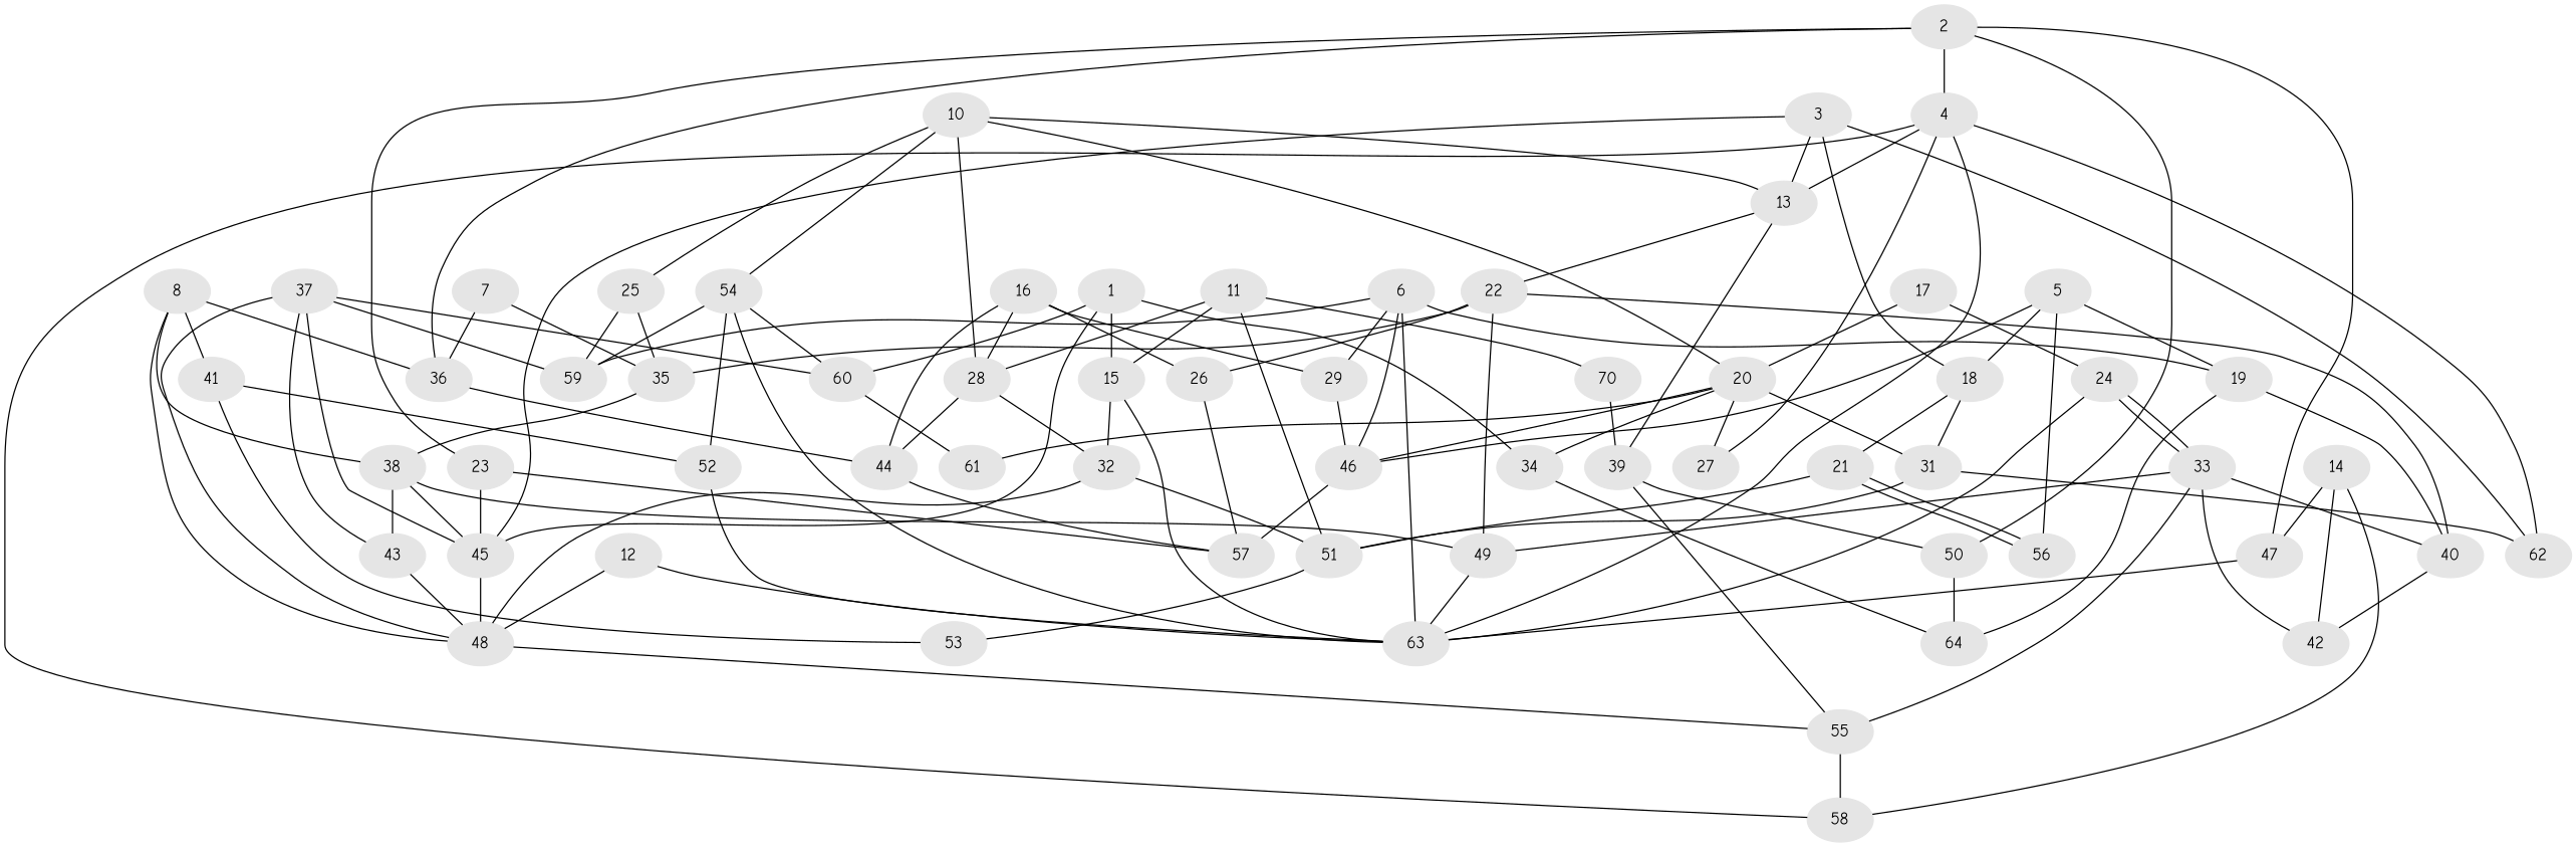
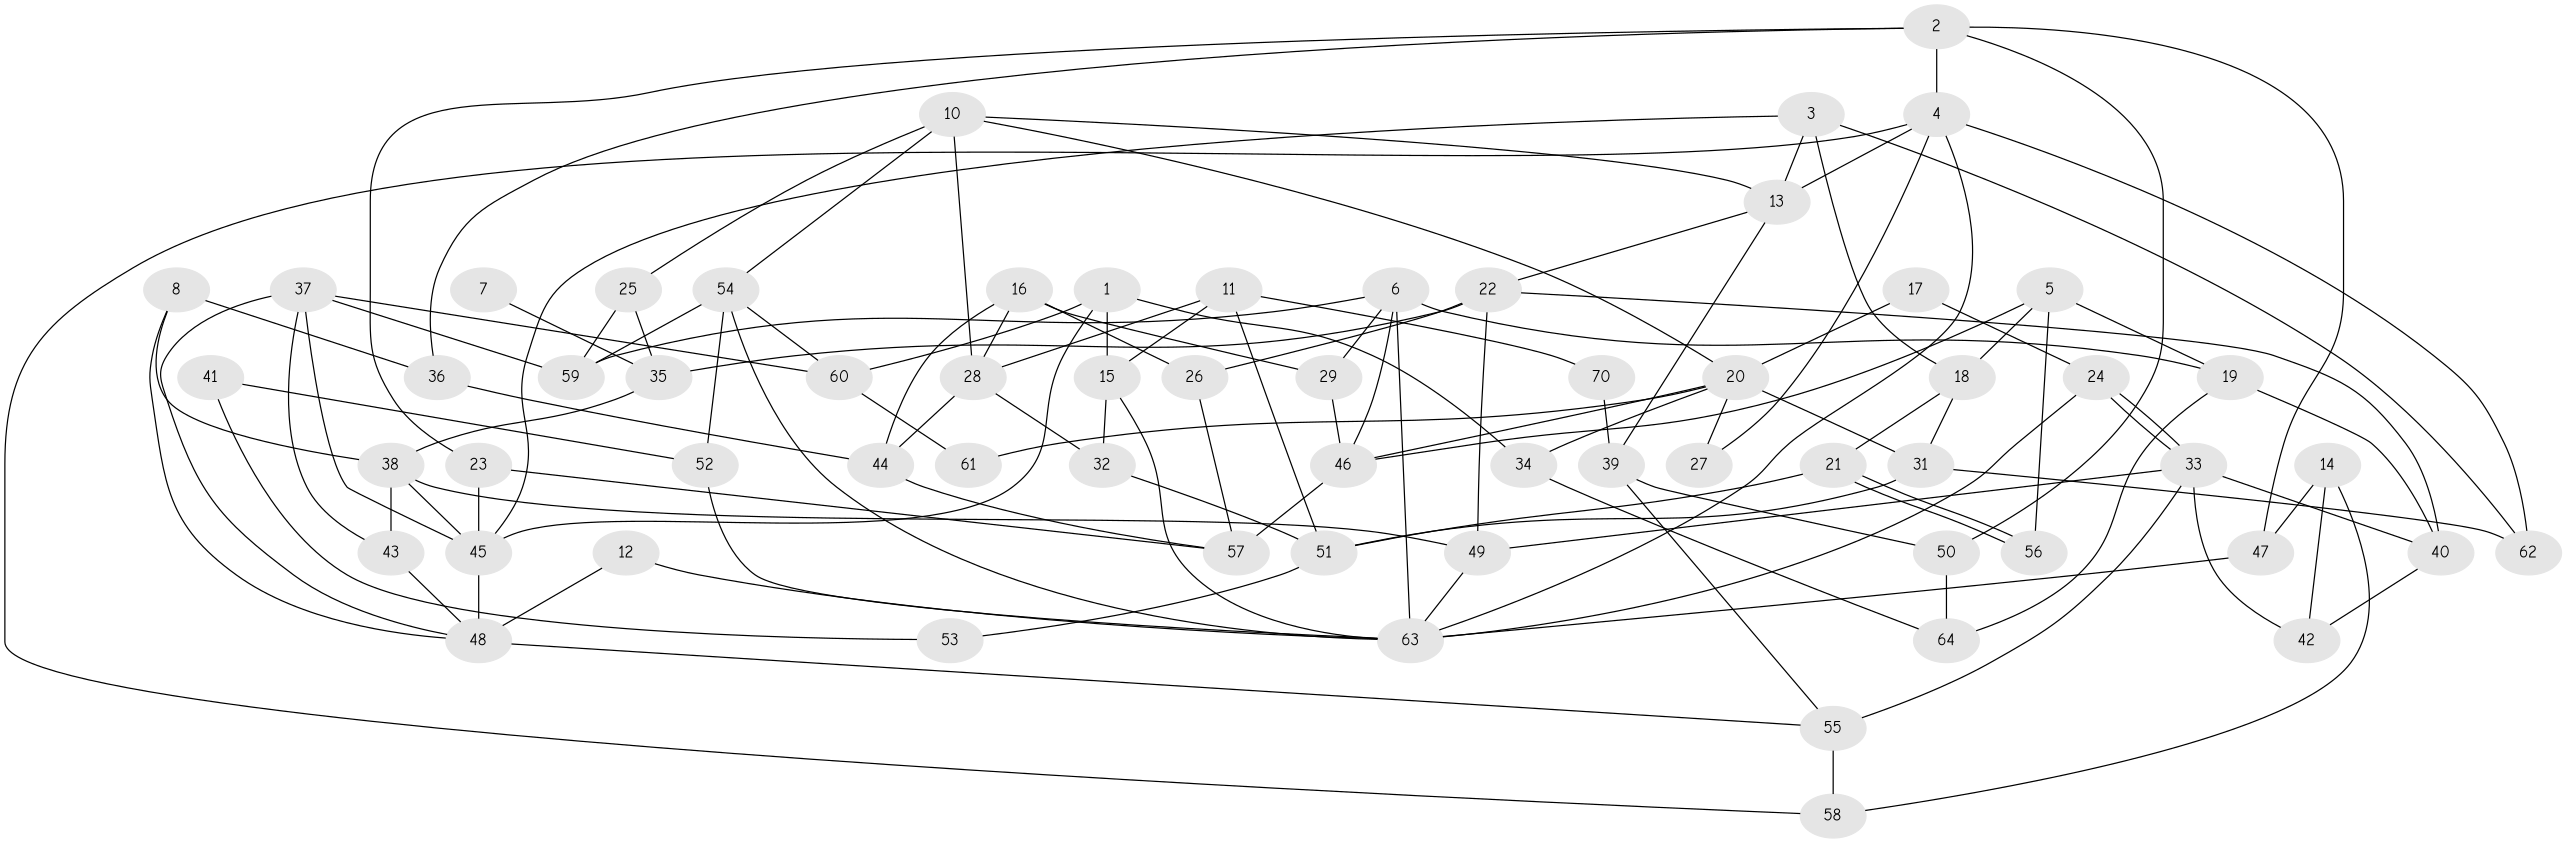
  graph {
    fontname="Comic Neue"
    node [color=gray90 fontname="Comic Neue" style=filled]
    edge [fontname="Comic Neue"]
    1
    15
    34
    45
    60
    63
    32
    64
    48
    61
    2
    4
    23
    36
    47
    50
    13
    62
    27
    58
    57
    44
    3
    18
    22
    39
    21
    31
    5
    19
    46
    56
    40
    6
    29
    59
    52
    7
    35
    38
    8
    41
    49
    43
    53
    55
    12
    10
    20
    25
    28
    54
    11
    n54 [label=70]
    51
    26
    14
    42
    16
    17
    24
    33
    37
    1 -- 15
    1 -- 34
    1 -- 45
    1 -- 60
    15 -- 63
    15 -- 32
    34 -- 64
    45 -- 48
    60 -- 61
-   32 -- 48
    32 -- 51
    48 -- 55
    2 -- 4
    2 -- 23
    2 -- 36
    2 -- 47
    2 -- 50
    4 -- 63
    4 -- 13
    4 -- 62
    4 -- 27
    4 -- 58
    23 -- 45
    23 -- 57
    36 -- 44
    47 -- 63
    50 -- 64
    13 -- 22
    13 -- 39
    44 -- 57
    3 -- 45
    3 -- 13
    3 -- 62
    3 -- 18
    18 -- 21
    18 -- 31
    22 -- 40
    22 -- 35
    22 -- 49
    22 -- 26
    39 -- 50
    39 -- 55
    21 -- 56
    21 -- 56
    21 -- 51
    31 -- 62
    31 -- 51
    5 -- 18
    5 -- 19
    5 -- 46
    5 -- 56
    19 -- 64
    19 -- 40
    46 -- 57
    40 -- 42
    6 -- 63
    6 -- 19
    6 -- 46
    6 -- 29
    6 -- 59
    29 -- 46
    52 -- 63
-   7 -- 36
    7 -- 35
    35 -- 38
    38 -- 45
    38 -- 49
    38 -- 43
    8 -- 48
    8 -- 36
    8 -- 38
-   8 -- 41
    41 -- 52
    41 -- 53
    49 -- 63
    43 -- 48
    55 -- 58
    12 -- 63
    12 -- 48
    10 -- 13
    10 -- 20
    10 -- 25
    10 -- 28
    10 -- 54
    20 -- 34
    20 -- 61
    20 -- 27
    20 -- 31
    20 -- 46
    25 -- 59
    25 -- 35
    28 -- 32
    28 -- 44
    54 -- 60
    54 -- 63
    54 -- 59
    54 -- 52
    11 -- 15
    11 -- 28
    11 -- n54
    11 -- 51
    n54 -- 39
    51 -- 53
    26 -- 57
    14 -- 47
    14 -- 58
    14 -- 42
    16 -- 44
    16 -- 29
    16 -- 28
    16 -- 26
    17 -- 20
    17 -- 24
    24 -- 63
    24 -- 33
    24 -- 33
    33 -- 40
    33 -- 49
    33 -- 55
    33 -- 42
    37 -- 45
    37 -- 60
    37 -- 48
    37 -- 59
    37 -- 43
  }
